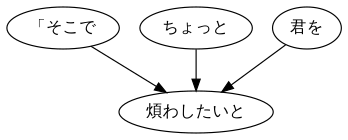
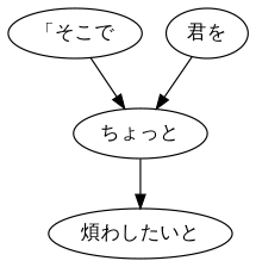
  digraph {
    n1 [label="「そこで"]
    n2 [label="煩わしたいと"]
    n3 [label="ちょっと"]
    n4 [label="君を"]
-   n1 -> n2
+   n1 -> n3
    n3 -> n2
-   n4 -> n2
+   n4 -> n3
  }
